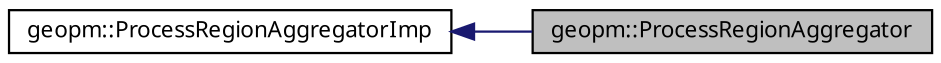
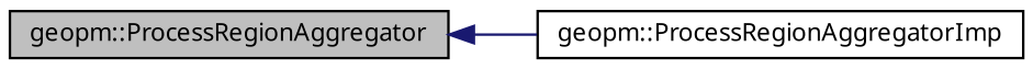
  digraph {
    rankdir=LR
    fontname="Noto Sans"
    node [color=black fontname="Noto Sans" fontsize=10 shape=record style=filled]
    n1 [fillcolor=grey75 fontcolor=black height=0.2 label="geopm::ProcessRegionAggregator" width=0.4]
    n2 [fillcolor=white height=0.2 label="geopm::ProcessRegionAggregatorImp" width=0.4]
-   n2 -> n1 [color=midnightblue dir=back fontname="Noto Sans" fontsize=10 labelfontname=Helvetica labelfontsize=10 style=solid]
+   n1 -> n2 [color=midnightblue dir=back fontname="Noto Sans" fontsize=10 labelfontname=Helvetica labelfontsize=10 style=solid]
  }
